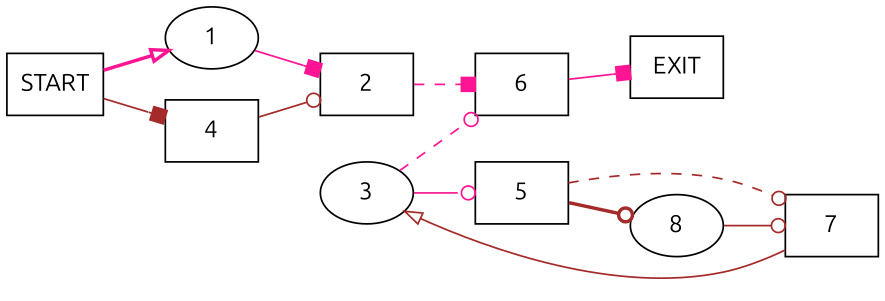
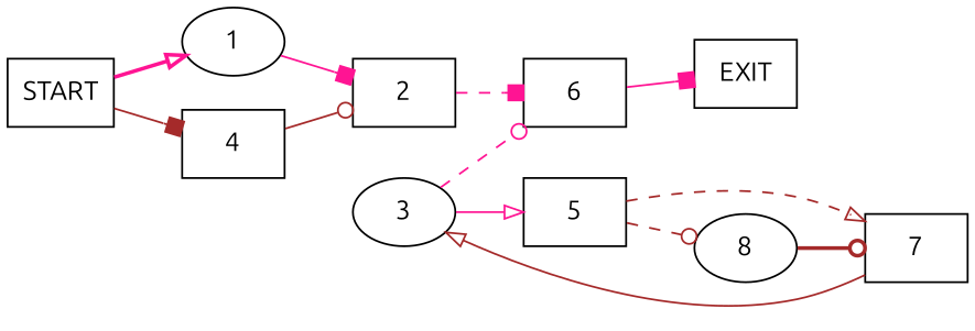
  digraph {
    fontname=Ubuntu
    rankdir=LR
    node [fontname=Ubuntu shape=box]
    edge [arrowhead=odot color=deeppink fontname=Ubuntu style=solid]
    n1 [label=START]
    1 [shape=ellipse]
    4
    2
    n5 [label=EXIT]
    6
    3 [shape=ellipse]
    5
    7
    8 [shape=ellipse]
    n1 -> 1 [arrowhead=onormal style=bold]
    n1 -> 4 [arrowhead=box color=brown]
    1 -> 2 [arrowhead=box]
    4 -> 2 [color=brown]
    2 -> 6 [arrowhead=box style=dashed]
    6 -> n5 [arrowhead=box]
    3 -> 6 [style=dashed]
-   3 -> 5
-   5 -> 7 [color=brown style=dashed]
-   5 -> 8 [color=brown style=bold]
+   3 -> 5 [arrowhead=onormal]
+   5 -> 7 [arrowhead=onormal color=brown style=dashed]
+   5 -> 8 [color=brown style=dashed]
    7 -> 3 [arrowhead=onormal color=brown]
-   8 -> 7 [color=brown]
+   8 -> 7 [color=brown style=bold]
  }
